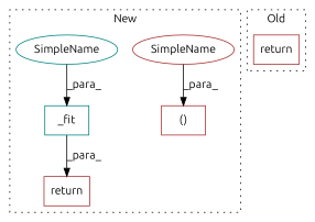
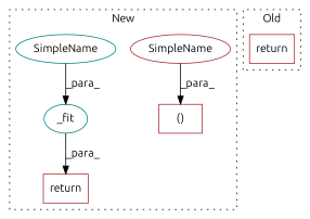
  digraph {
    fontname=Ubuntu
    node [a=41 l=7 s=5805 shape=box color=brown fontname=Ubuntu]
    edge [fontname=Ubuntu]
-   n1 [a=32 l="5,1" label=_fit s="5870,5894" color=teal]
+   n1 [a=32 l="5,1" label=_fit s="5870,5894" shape=ellipse color=teal]
    n2 [label=return s=5853]
    n3 [a=106 l=19 label="()"]
    n4 [a=42 l=5 label=SimpleName shape=ellipse]
    n5 [a=42 l=5 label=SimpleName s=5880 shape=ellipse color=teal]
    n6 [label=return s=7101]
    subgraph cluster_1 {
      label=New
      style=dotted
      n1
      n2
      n3
      n4
      n5
    }
    subgraph cluster_2 {
      label=Old
      style=dotted
      n6
    }
    n1 -> n2 [label=_para_]
    n4 -> n3 [label=_para_]
    n5 -> n1 [label=_para_]
  }
